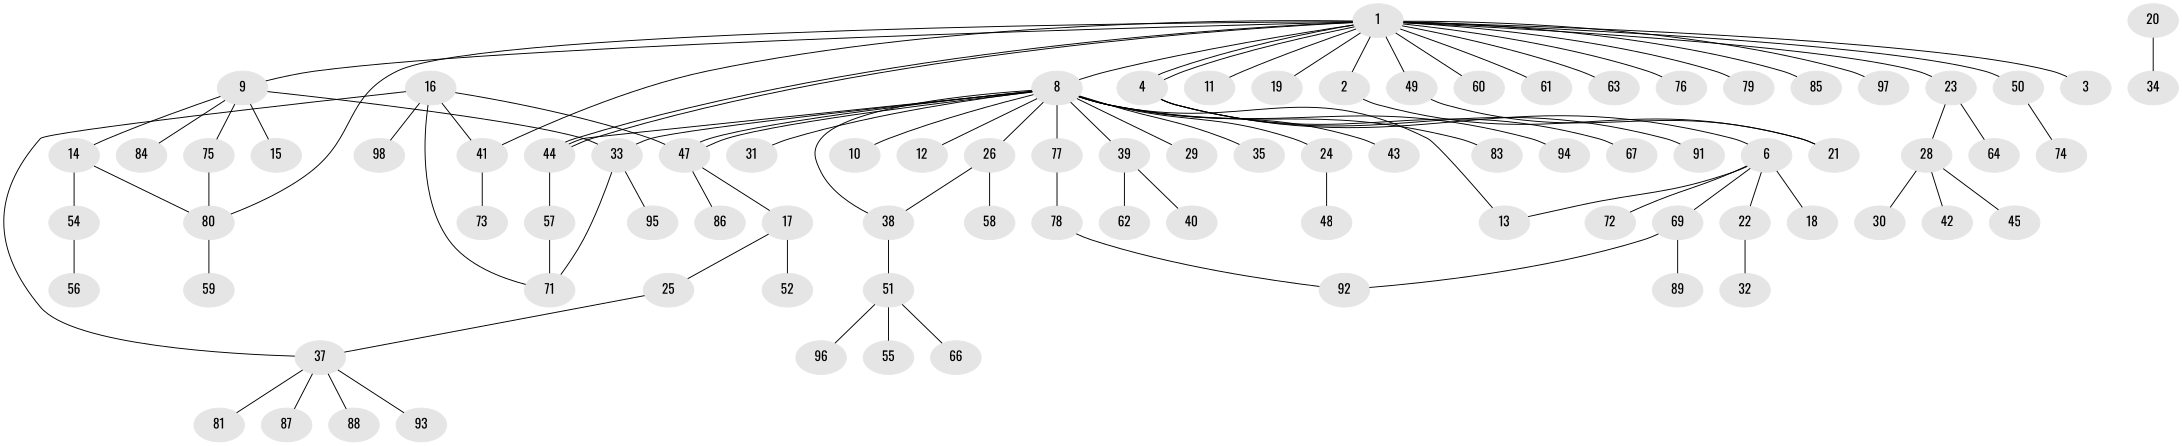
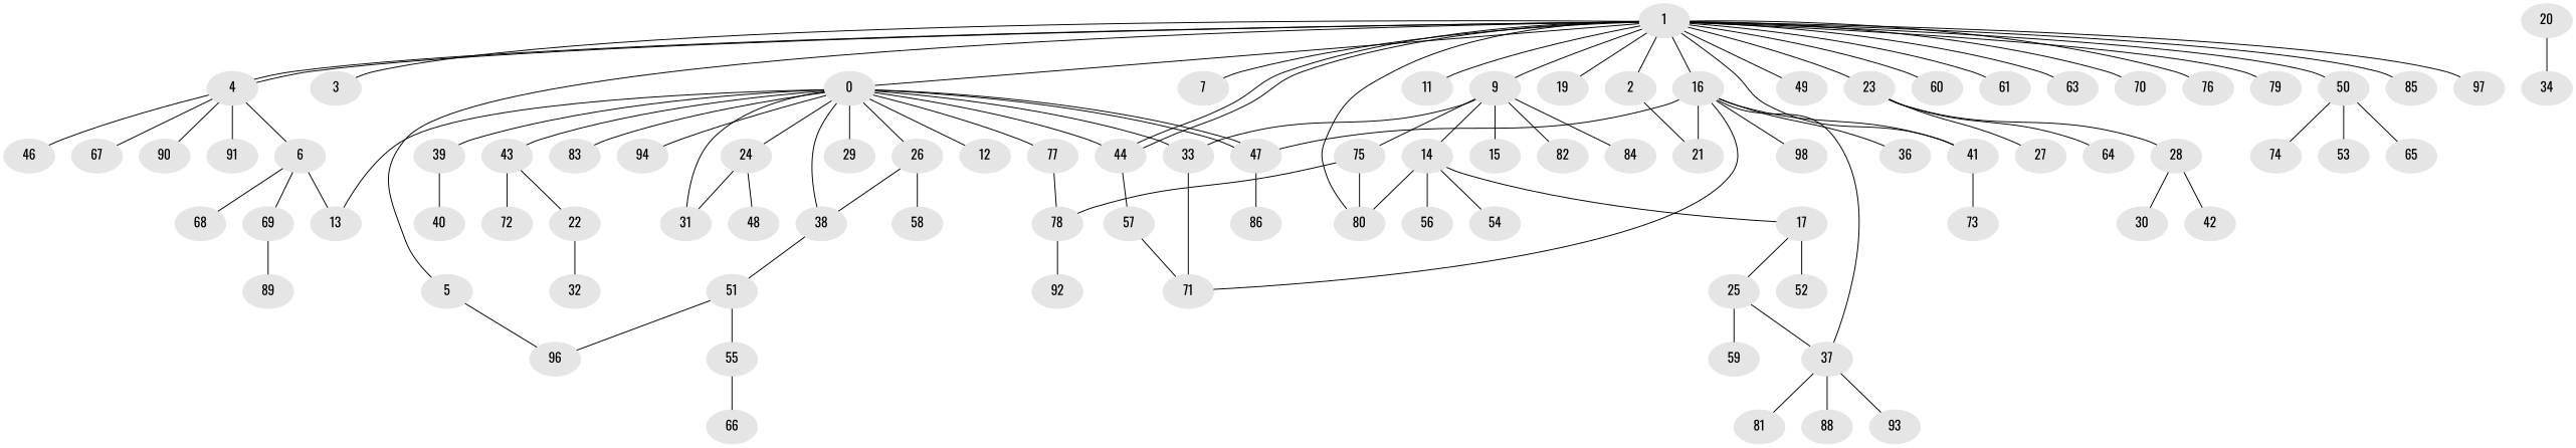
  graph {
    fontname=Oswald
    node [color=gray90 fontname=Oswald style=filled]
    edge [fontname=Oswald]
    1
    2
    3
    4
-   8
+   5
+   7
+   8 [label=0]
    9
    11
    16
    19
    23
    41
    44
    49
    50
    60
    61
    63
+   70
    76
    79
    80
    85
    97
    21
    6
+   46
    67
+   90
    91
    96
    13
-   10
    12
    24
    26
    29
    33
-   35
    38
    39
    43
    47
    77
    83
    94
    31
    14
    15
    75
+   82
    84
    n54 [label=98]
+   36
    37
    71
+   27
    28
    64
    73
    57
    74
+   53
+   65
    22
-   68 [label=18]
+   68
    69
    72
    32
    89
    92
    20
    34
    48
    58
-   95
    51
    40
-   62
    86
    78
    17
    54
    56
    25
    52
    81
-   87
    88
    93
    59
    30
    42
-   45
    55
    66
    1 -- 2
    1 -- 3
    1 -- 4
    1 -- 4
+   1 -- 5
+   1 -- 7
    1 -- 8
    1 -- 9
    1 -- 11
+   1 -- 16
    1 -- 19
    1 -- 23
    1 -- 41
    1 -- 44
    1 -- 44
    1 -- 49
    1 -- 50
    1 -- 60
    1 -- 61
    1 -- 63
+   1 -- 70
    1 -- 76
    1 -- 79
    1 -- 80
    1 -- 85
    1 -- 97
    2 -- 21
    4 -- 6
+   4 -- 46
    4 -- 67
+   4 -- 90
    4 -- 91
+   5 -- 96
    8 -- 44
    8 -- 13
-   8 -- 10
    8 -- 12
    8 -- 24
    8 -- 26
    8 -- 29
    8 -- 33
-   8 -- 35
    8 -- 38
    8 -- 39
    8 -- 43
    8 -- 47
    8 -- 47
    8 -- 77
    8 -- 83
    8 -- 94
    8 -- 31
    9 -- 33
    9 -- 14
    9 -- 15
    9 -- 75
+   9 -- 82
    9 -- 84
    16 -- 41
-   49 -- 21
+   16 -- 21
    16 -- 47
    16 -- n54
+   16 -- 36
    16 -- 37
    16 -- 71
+   23 -- 27
    23 -- 28
    23 -- 64
    41 -- 73
    44 -- 57
    50 -- 74
+   50 -- 53
+   50 -- 65
    6 -- 13
-   6 -- 22
+   43 -- 22
    6 -- 68
    6 -- 69
-   6 -- 72
+   43 -- 72
+   24 -- 31
    24 -- 48
    26 -- 38
    26 -- 58
    33 -- 71
-   33 -- 95
    38 -- 51
    39 -- 40
-   39 -- 62
    47 -- 86
    77 -- 78
    14 -- 80
-   47 -- 17
+   14 -- 17
    14 -- 54
-   54 -- 56
+   14 -- 56
    75 -- 80
+   75 -- 78
    37 -- 81
-   37 -- 87
    37 -- 88
    37 -- 93
    28 -- 30
    28 -- 42
-   28 -- 45
    57 -- 71
    22 -- 32
    69 -- 89
-   69 -- 92
    20 -- 34
    51 -- 96
    51 -- 55
-   51 -- 66
+   55 -- 66
    78 -- 92
    17 -- 25
    17 -- 52
    25 -- 37
-   80 -- 59
+   25 -- 59
  }
